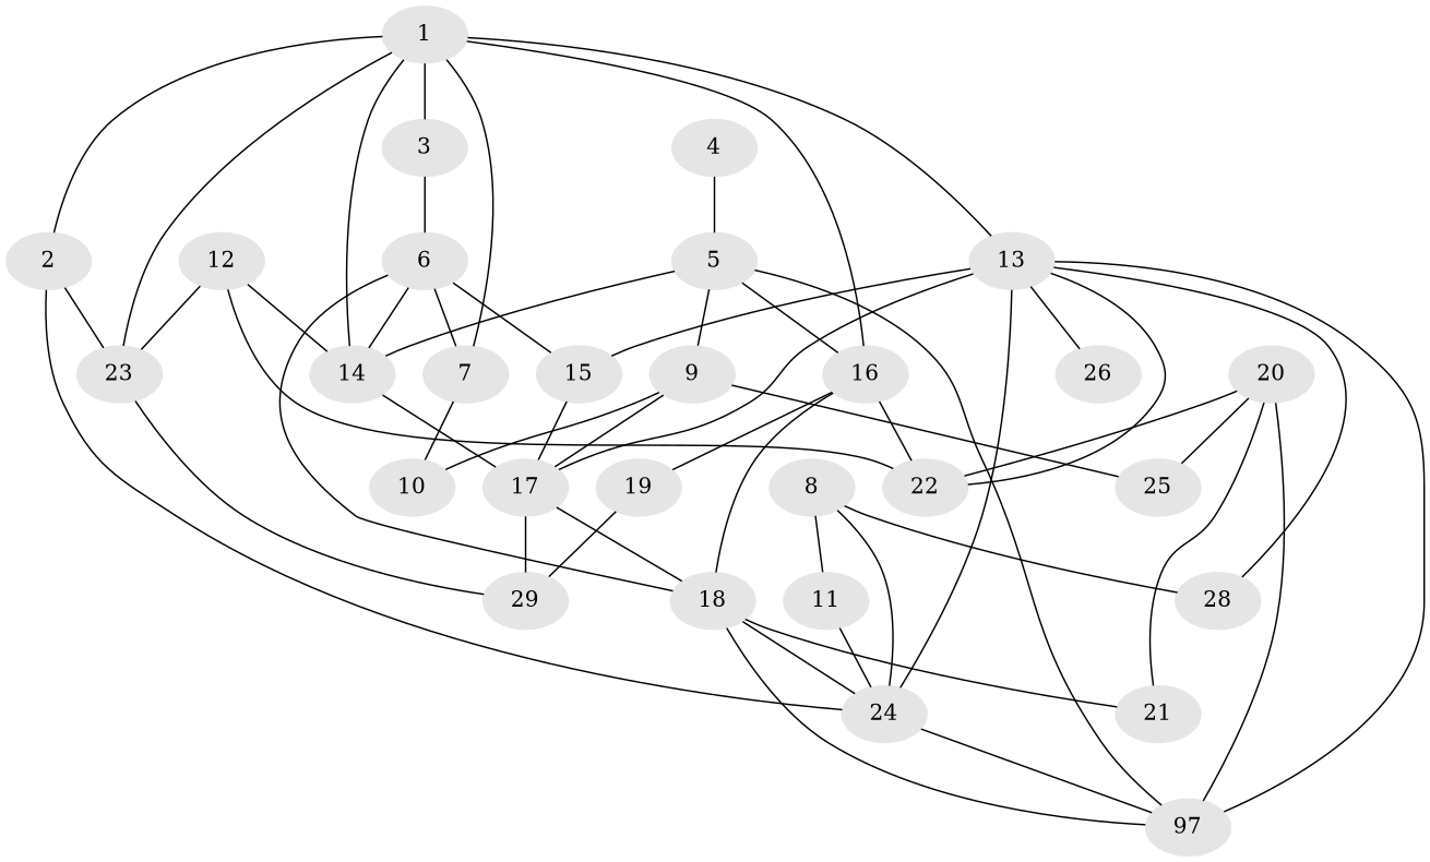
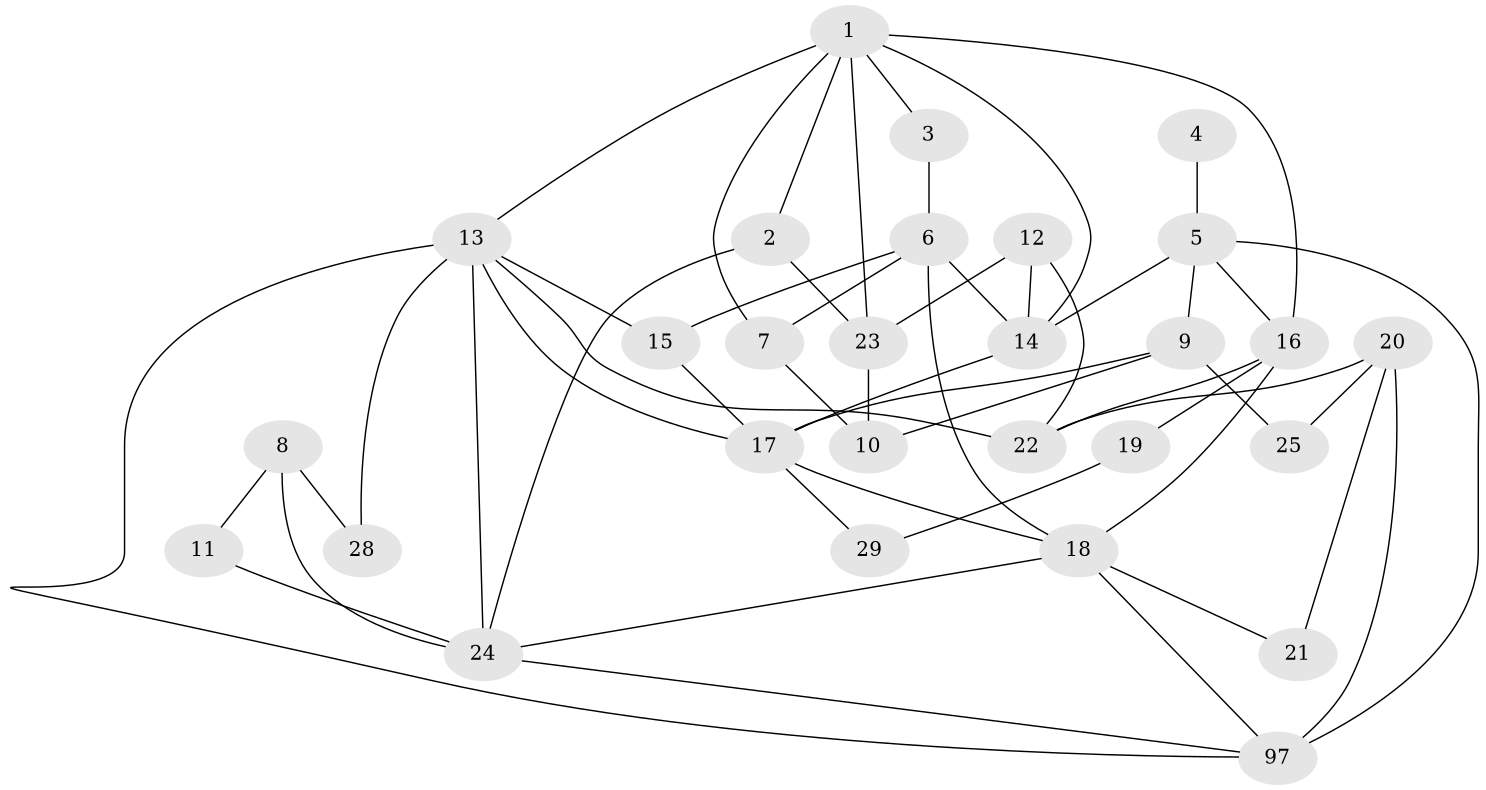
  graph {
    node [color=gray90 style=filled]
    edge [weight=1.0]
    1
    2
    3
    7
    13
    14
    16
    23
    24
    6
    10
    n12 [label=97]
    15
    28
    17
    22
-   26
    18
    19
    29
    4
    5
    9
    25
    21
    8
    11
    12
    20
    1 -- 2
    1 -- 3
    1 -- 7
    1 -- 13
    1 -- 14
    1 -- 16
    1 -- 23
    2 -- 23
    2 -- 24
    3 -- 6
    7 -- 10
    13 -- 24
    13 -- n12
    13 -- 15
    13 -- 28
    13 -- 17 [weight=2.0]
    13 -- 22
-   13 -- 26
    14 -- 17
    16 -- 22
    16 -- 18
    16 -- 19
-   23 -- 29
+   23 -- 10
    24 -- n12
    6 -- 7
    6 -- 14
    6 -- 15
    6 -- 18
    15 -- 17
    17 -- 18
    17 -- 29
    18 -- 24
    18 -- n12
    18 -- 21
    19 -- 29
    4 -- 5
    5 -- 14
    5 -- 16
    5 -- n12
    5 -- 9
    9 -- 10
    9 -- 17
    9 -- 25
    8 -- 24
    8 -- 28
    8 -- 11
    11 -- 24
    12 -- 14
    12 -- 23
    12 -- 22
    20 -- n12 [weight=2.0]
    20 -- 22
    20 -- 25
    20 -- 21
  }
